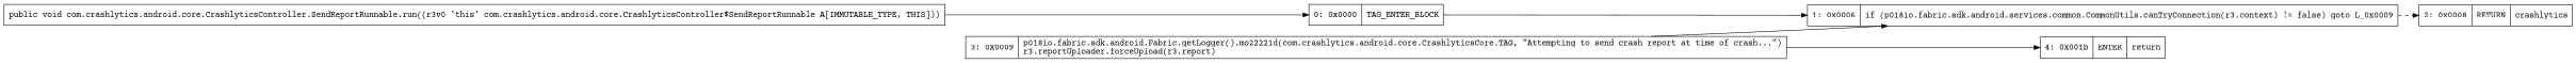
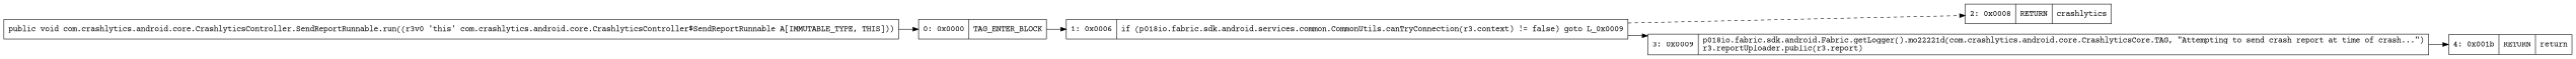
  digraph {
    fontname="Courier Prime"
    rankdir=LR
    node [fontname="Courier Prime" shape=record]
    edge [fontname="Courier Prime"]
    n1 [label="{0\:\ 0x0000|TAG_ENTER_BLOCK\l}"]
    n2 [label="{1\:\ 0x0006|if (p018io.fabric.sdk.android.services.common.CommonUtils.canTryConnection(r3.context) != false) goto L_0x0009\l}"]
    n3 [label="{2\:\ 0x0008|RETURN\l|crashlytics\l}"]
-   n4 [label="{3\:\ 0x0009|p018io.fabric.sdk.android.Fabric.getLogger().mo22221d(com.crashlytics.android.core.CrashlyticsCore.TAG, \"Attempting to send crash report at time of crash...\")\lr3.reportUploader.forceUpload(r3.report)\l}"]
-   n5 [label="{4\:\ 0x001b|ENTER\l|return\l}"]
+   n4 [label="{3\:\ 0x0009|p018io.fabric.sdk.android.Fabric.getLogger().mo22221d(com.crashlytics.android.core.CrashlyticsCore.TAG, \"Attempting to send crash report at time of crash...\")\lr3.reportUploader.public(r3.report)\l}"]
+   n5 [label="{4\:\ 0x001b|RETURN\l|return\l}"]
    n6 [label="{public void com.crashlytics.android.core.CrashlyticsController.SendReportRunnable.run((r3v0 'this' com.crashlytics.android.core.CrashlyticsController$SendReportRunnable A[IMMUTABLE_TYPE, THIS])) }"]
    n1 -> n2
    n2 -> n3 [style=dashed]
-   n4 -> n2
+   n2 -> n4
    n4 -> n5
    n6 -> n1
  }
